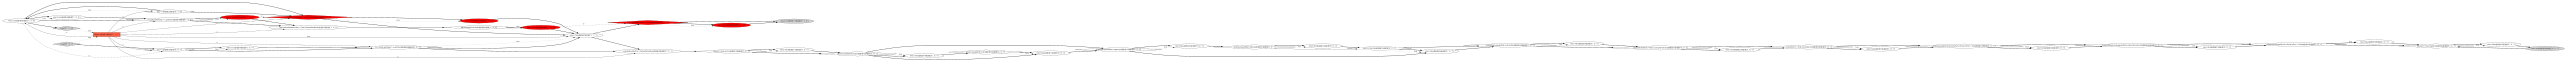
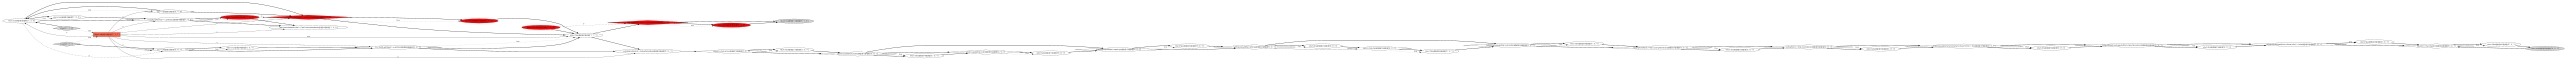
  digraph {
    fontname=Ubuntu
    rankdir=LR
    node [fillcolor=white fontname=Ubuntu shape=ellipse style=filled]
    edge [fontname=Ubuntu style=bold]
    n1 [label="return false@@@29@@@['0', '0', '1']"]
    n2 [label="routingNumShards != that.routingNumShards@@@31@@@['0', '0', '1']" shape=diamond]
    n3 [label="return false@@@32@@@['0', '0', '1']"]
    n4 [label="routingFactor != that.routingFactor@@@34@@@['0', '0', '1']" shape=diamond]
    n5 [label="return false@@@35@@@['0', '0', '1']"]
    n6 [label="Arrays.equals(primaryTerms,that.primaryTerms) == false@@@37@@@['0', '0', '1']" shape=diamond]
    n7 [label="return false@@@44@@@['0', '0', '1']"]
    n8 [label="isSystem != that.isSystem@@@46@@@['0', '0', '1']" shape=diamond]
    n9 [label="return false@@@47@@@['0', '0', '1']"]
    n10 [label="TestCustomMetadata that = (TestCustomMetadata)o@@@5@@@['1', '0', '0']"]
-   n11 [label="!data.equals(that.data)@@@6@@@['1', '0', '0']" shape=diamond]
    n12 [fillcolor=red label="return false@@@6@@@['1', '0', '0']"]
    n13 [label="!customData.equals(that.customData)@@@28@@@['0', '0', '1']" shape=diamond]
    n14 [label="return false@@@23@@@['0', '0', '1']"]
    n15 [label="state != that.state@@@25@@@['0', '0', '1']" shape=diamond]
    n16 [label="return false@@@26@@@['0', '0', '1']"]
    n17 [label="return true@@@3@@@['1', '0', '0']"]
    n18 [label="o == null || getClass() != o.getClass()@@@4@@@['1', '0', '0']" shape=diamond]
    n19 [fillcolor=red label="return false@@@4@@@['1', '0', '0']"]
    n20 [label="!inSyncAllocationIds.equals(that.inSyncAllocationIds)@@@40@@@['0', '0', '1']" shape=diamond]
    n21 [label="return false@@@38@@@['0', '0', '1']"]
    n22 [label="return true@@@3@@@['1', '1', '0']"]
    n23 [fillcolor=red label="o == null || getClass() != o.getClass()@@@4@@@['0', '1', '0']" shape=diamond]
    n24 [label="this == o@@@3@@@['0', '0', '1']" shape=diamond]
    n25 [label="return false@@@7@@@['1', '1', '1']"]
    n26 [fillcolor=red label="return false@@@5@@@['0', '1', '0']"]
    n27 [label="o == null || getClass() != o.getClass()@@@6@@@['0', '0', '1']" shape=diamond]
    n28 [label="return true@@@4@@@['0', '0', '1']"]
    n29 [fillcolor=lightgray label="return true@@@49@@@['0', '0', '1']"]
    n30 [label="return false@@@11@@@['0', '0', '1']"]
    n31 [label="!aliases.equals(that.aliases)@@@13@@@['0', '0', '1']" shape=diamond]
    n32 [label="!mappings.equals(that.mappings)@@@19@@@['0', '0', '1']" shape=diamond]
    n33 [label="!index.equals(that.index)@@@16@@@['0', '0', '1']" shape=diamond]
    n34 [label="return false@@@14@@@['0', '0', '1']"]
    n35 [label="return false@@@41@@@['0', '0', '1']"]
    n36 [label="rolloverInfos.equals(that.rolloverInfos) == false@@@43@@@['0', '0', '1']" shape=diamond]
    n37 [fillcolor=lightgray label="return true@@@11@@@['0', '1', '0']"]
    n38 [fillcolor=red label="data.equals(that.data) == false@@@8@@@['0', '1', '0']" shape=diamond]
    n39 [label="IndexMetadata that = (IndexMetadata)o@@@9@@@['0', '0', '1']"]
    n40 [fillcolor=red label="return false@@@9@@@['0', '1', '0']"]
    n41 [label="version != that.version@@@10@@@['0', '0', '1']" shape=diamond]
    n42 [label="return false@@@17@@@['0', '0', '1']"]
    n43 [label="!settings.equals(that.settings)@@@22@@@['0', '0', '1']" shape=diamond]
    n44 [label="return false@@@20@@@['0', '0', '1']"]
    n45 [label="this == o@@@3@@@['0', '1', '0']" shape=diamond]
    n46 [fillcolor=tomato label="Object o@@@2@@@['1', '1', '1']" shape=box]
    n47 [fillcolor=lightgray label="equals['0', '0', '1']" shape=diamond]
    n48 [fillcolor=lightgray label="equals['1', '0', '0']" shape=diamond]
    n1 -> n2
    n2 -> n3
    n2 -> n3 [label=true style=dotted]
    n2 -> n4
    n3 -> n4
    n4 -> n5
    n4 -> n5 [label=true style=dotted]
    n4 -> n6
    n5 -> n6
    n6 -> n20
    n6 -> n21
    n6 -> n21 [label=true style=dotted]
    n7 -> n8
    n8 -> n9 [label=true style=dotted]
    n8 -> n9
    n9 -> n29
-   n10 -> n11
-   n11 -> n12 [label=true style=dotted]
-   n11 -> n12
    n12 -> n25
    n12 -> n38 [label=0 style=dashed]
    n13 -> n1 [label=true style=dotted]
    n13 -> n1
    n13 -> n2
    n14 -> n15
-   n15 -> n13
+   n43 -> n13
    n15 -> n16
    n15 -> n16 [label=true style=dotted]
    n16 -> n13
    n17 -> n18
    n18 -> n10
    n18 -> n19 [label=true style=dotted]
    n18 -> n19
    n19 -> n10
    n19 -> n23 [label=0 style=dashed]
    n20 -> n35
    n20 -> n35 [label=true style=dotted]
    n20 -> n36
    n21 -> n20
    n22 -> n17
    n22 -> n17 [label=true style=dotted]
    n22 -> n18
    n22 -> n23
    n22 -> n24 [label=0 style=dashed]
    n23 -> n25
    n23 -> n26
    n23 -> n26 [label=true style=dotted]
    n24 -> n27
    n24 -> n28
    n24 -> n28 [label=true style=dotted]
    n25 -> n38
    n25 -> n39
    n26 -> n25
    n27 -> n25
    n27 -> n25 [label=true style=dotted]
    n27 -> n39
    n28 -> n27
    n29 -> n8
    n30 -> n31
    n31 -> n32
-   n31 -> n42
+   n31 -> n33
    n31 -> n34
    n31 -> n34 [label=true style=dotted]
-   n32 -> n16
+   n32 -> n43
    n32 -> n44
    n32 -> n44 [label=true style=dotted]
    n33 -> n42 [label=true style=dotted]
    n33 -> n42
    n34 -> n33
    n35 -> n36
    n36 -> n7
    n36 -> n7 [label=true style=dotted]
    n36 -> n8
    n38 -> n37
    n38 -> n40
    n38 -> n40 [label=true style=dotted]
    n39 -> n41
    n40 -> n37
    n41 -> n30 [label=true style=dotted]
    n41 -> n30
    n41 -> n31
    n42 -> n32
    n43 -> n14 [label=true style=dotted]
    n43 -> n14
    n43 -> n15 [style=solid]
    n44 -> n43
    n45 -> n22 [label=true style=dotted]
    n45 -> n22
    n45 -> n23
    n46 -> n10 [label=o style=solid]
    n46 -> n18 [label=o style=solid]
    n46 -> n22 [label=o style=solid]
    n46 -> n23 [label=o style=solid]
    n46 -> n24 [label=o style=solid]
    n46 -> n25 [label=true style=solid]
    n46 -> n27 [label=o style=solid]
    n46 -> n39 [label=0 style=solid]
    n46 -> n45 [label=o style=solid]
    n47 -> n24
    n47 -> n46 [label=true style=dotted]
-   n22 -> n48
+   n48 -> n22
    n48 -> n46 [label=true style=dotted]
  }
